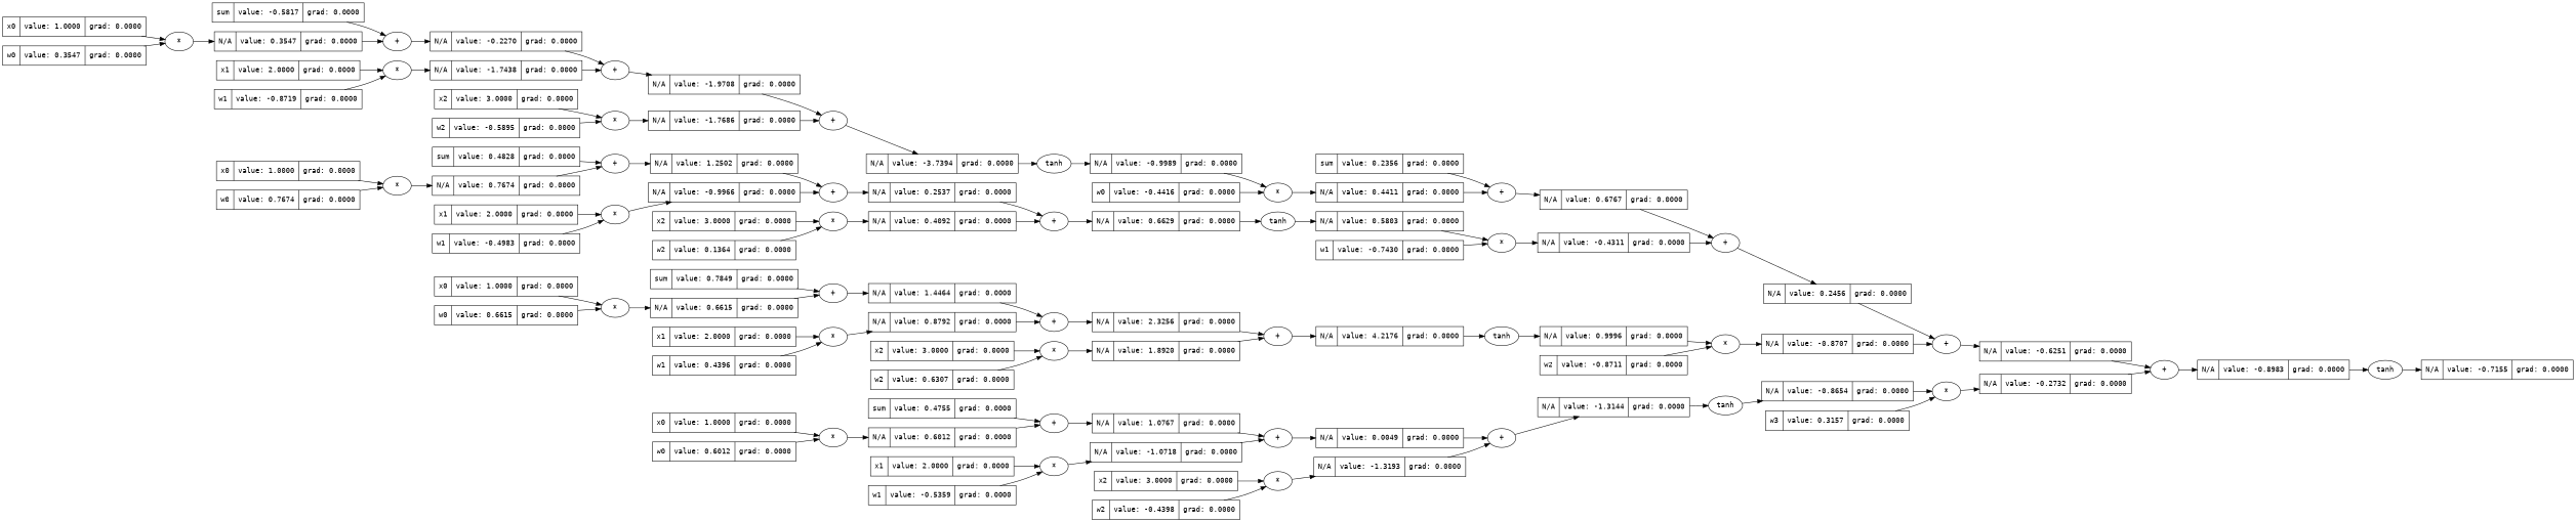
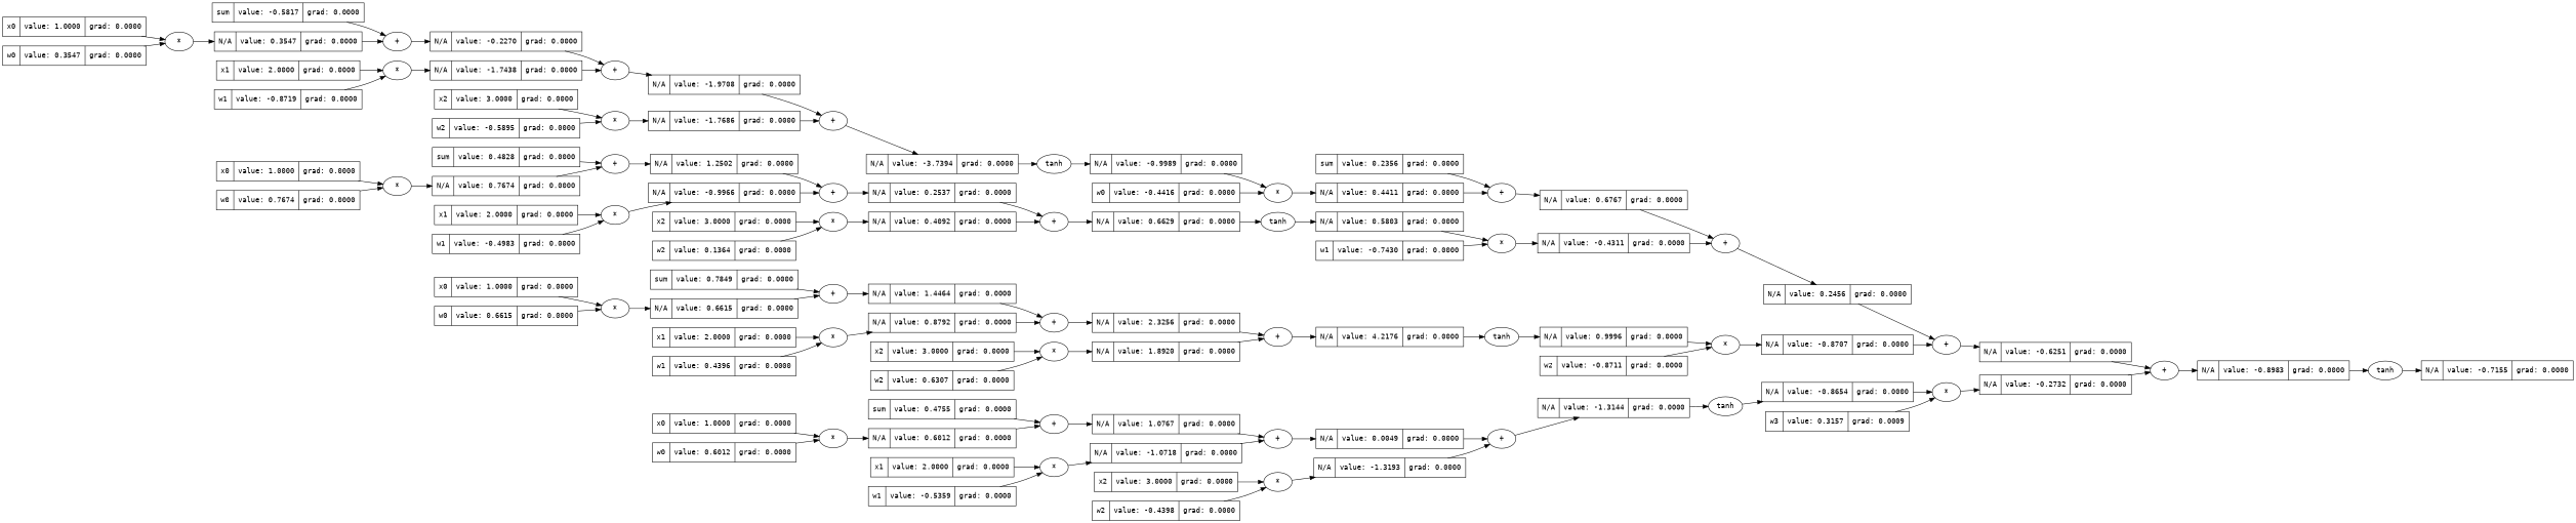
  digraph {
    rankdir=LR
    fontname="DejaVu Sans Mono"
    node [shape=record fontname="DejaVu Sans Mono"]
    edge [fontname="DejaVu Sans Mono"]
    n1 [label="{N/A | value: -0.7155 | grad: 0.0000 }"]
    n2 [label=tanh shape=""]
    n3 [label="{N/A | value: -0.8983 | grad: 0.0000 }"]
    n4 [label="+" shape=""]
    n5 [label="{N/A | value: -0.6251 | grad: 0.0000 }"]
    n6 [label="{N/A | value: -0.2732 | grad: 0.0000 }"]
    n7 [label="+" shape=""]
    n8 [label="{N/A | value: 0.2456 | grad: 0.0000 }"]
    n9 [label="{N/A | value: -0.8707 | grad: 0.0000 }"]
    n10 [label="+" shape=""]
    n11 [label="{N/A | value: 0.6767 | grad: 0.0000 }"]
    n12 [label="{N/A | value: -0.4311 | grad: 0.0000 }"]
    n13 [label="+" shape=""]
    n14 [label="{sum | value: 0.2356 | grad: 0.0000 }"]
    n15 [label="{N/A | value: 0.4411 | grad: 0.0000 }"]
    n16 [label="*" shape=""]
    n17 [label="{N/A | value: -0.9989 | grad: 0.0000 }"]
    n18 [label="{w0 | value: -0.4416 | grad: 0.0000 }"]
    n19 [label=tanh shape=""]
    n20 [label="{N/A | value: -3.7394 | grad: 0.0000 }"]
    n21 [label="+" shape=""]
    n22 [label="{N/A | value: -1.9708 | grad: 0.0000 }"]
    n23 [label="{N/A | value: -1.7686 | grad: 0.0000 }"]
    n24 [label="+" shape=""]
    n25 [label="{N/A | value: -0.2270 | grad: 0.0000 }"]
    n26 [label="{N/A | value: -1.7438 | grad: 0.0000 }"]
    n27 [label="+" shape=""]
    n28 [label="{sum | value: -0.5817 | grad: 0.0000 }"]
    n29 [label="{N/A | value: 0.3547 | grad: 0.0000 }"]
    n30 [label="*" shape=""]
    n31 [label="{x0 | value: 1.0000 | grad: 0.0000 }"]
    n32 [label="{w0 | value: 0.3547 | grad: 0.0000 }"]
    n33 [label="*" shape=""]
    n34 [label="{x1 | value: 2.0000 | grad: 0.0000 }"]
    n35 [label="{w1 | value: -0.8719 | grad: 0.0000 }"]
    n36 [label="*" shape=""]
    n37 [label="{x2 | value: 3.0000 | grad: 0.0000 }"]
    n38 [label="{w2 | value: -0.5895 | grad: 0.0000 }"]
    n39 [label="*" shape=""]
    n40 [label="{N/A | value: 0.5803 | grad: 0.0000 }"]
    n41 [label="{w1 | value: -0.7430 | grad: 0.0000 }"]
    n42 [label=tanh shape=""]
    n43 [label="{N/A | value: 0.6629 | grad: 0.0000 }"]
    n44 [label="+" shape=""]
    n45 [label="{N/A | value: 0.2537 | grad: 0.0000 }"]
    n46 [label="{N/A | value: 0.4092 | grad: 0.0000 }"]
    n47 [label="+" shape=""]
    n48 [label="{N/A | value: 1.2502 | grad: 0.0000 }"]
    n49 [label="{N/A | value: -0.9966 | grad: 0.0000 }"]
    n50 [label="+" shape=""]
    n51 [label="{sum | value: 0.4828 | grad: 0.0000 }"]
    n52 [label="{N/A | value: 0.7674 | grad: 0.0000 }"]
    n53 [label="*" shape=""]
    n54 [label="{x0 | value: 1.0000 | grad: 0.0000 }"]
    n55 [label="{w0 | value: 0.7674 | grad: 0.0000 }"]
    n56 [label="*" shape=""]
    n57 [label="{x1 | value: 2.0000 | grad: 0.0000 }"]
    n58 [label="{w1 | value: -0.4983 | grad: 0.0000 }"]
    n59 [label="*" shape=""]
    n60 [label="{x2 | value: 3.0000 | grad: 0.0000 }"]
    n61 [label="{w2 | value: 0.1364 | grad: 0.0000 }"]
    n62 [label="*" shape=""]
    n63 [label="{N/A | value: 0.9996 | grad: 0.0000 }"]
    n64 [label="{w2 | value: -0.8711 | grad: 0.0000 }"]
    n65 [label=tanh shape=""]
    n66 [label="{N/A | value: 4.2176 | grad: 0.0000 }"]
    n67 [label="+" shape=""]
    n68 [label="{N/A | value: 2.3256 | grad: 0.0000 }"]
    n69 [label="{N/A | value: 1.8920 | grad: 0.0000 }"]
    n70 [label="+" shape=""]
    n71 [label="{N/A | value: 1.4464 | grad: 0.0000 }"]
    n72 [label="{N/A | value: 0.8792 | grad: 0.0000 }"]
    n73 [label="+" shape=""]
    n74 [label="{sum | value: 0.7849 | grad: 0.0000 }"]
    n75 [label="{N/A | value: 0.6615 | grad: 0.0000 }"]
    n76 [label="*" shape=""]
    n77 [label="{x0 | value: 1.0000 | grad: 0.0000 }"]
    n78 [label="{w0 | value: 0.6615 | grad: 0.0000 }"]
    n79 [label="*" shape=""]
    n80 [label="{x1 | value: 2.0000 | grad: 0.0000 }"]
    n81 [label="{w1 | value: 0.4396 | grad: 0.0000 }"]
    n82 [label="*" shape=""]
    n83 [label="{x2 | value: 3.0000 | grad: 0.0000 }"]
    n84 [label="{w2 | value: 0.6307 | grad: 0.0000 }"]
    n85 [label="*" shape=""]
    n86 [label="{N/A | value: -0.8654 | grad: 0.0000 }"]
-   n87 [label="{w3 | value: 0.3157 | grad: 0.0000 }"]
+   n87 [label="{w3 | value: 0.3157 | grad: 0.0009 }"]
    n88 [label=tanh shape=""]
    n89 [label="{N/A | value: -1.3144 | grad: 0.0000 }"]
    n90 [label="+" shape=""]
    n91 [label="{N/A | value: 0.0049 | grad: 0.0000 }"]
    n92 [label="{N/A | value: -1.3193 | grad: 0.0000 }"]
    n93 [label="+" shape=""]
    n94 [label="{N/A | value: 1.0767 | grad: 0.0000 }"]
    n95 [label="{N/A | value: -1.0718 | grad: 0.0000 }"]
    n96 [label="+" shape=""]
    n97 [label="{sum | value: 0.4755 | grad: 0.0000 }"]
    n98 [label="{N/A | value: 0.6012 | grad: 0.0000 }"]
    n99 [label="*" shape=""]
    n100 [label="{x0 | value: 1.0000 | grad: 0.0000 }"]
    n101 [label="{w0 | value: 0.6012 | grad: 0.0000 }"]
    n102 [label="*" shape=""]
    n103 [label="{x1 | value: 2.0000 | grad: 0.0000 }"]
    n104 [label="{w1 | value: -0.5359 | grad: 0.0000 }"]
    n105 [label="*" shape=""]
    n106 [label="{x2 | value: 3.0000 | grad: 0.0000 }"]
    n107 [label="{w2 | value: -0.4398 | grad: 0.0000 }"]
    n2 -> n1
    n3 -> n2
    n4 -> n3
    n5 -> n4
    n6 -> n4
    n7 -> n5
    n8 -> n7
    n9 -> n7
    n10 -> n8
    n11 -> n10
    n12 -> n10
    n13 -> n11
    n14 -> n13
    n15 -> n13
    n16 -> n15
    n17 -> n16
    n18 -> n16
    n19 -> n17
    n20 -> n19
    n21 -> n20
    n22 -> n21
    n23 -> n21
    n24 -> n22
    n25 -> n24
    n26 -> n24
    n27 -> n25
    n28 -> n27
    n29 -> n27
    n30 -> n29
    n31 -> n30
    n32 -> n30
    n33 -> n26
    n34 -> n33
    n35 -> n33
    n36 -> n23
    n37 -> n36
    n38 -> n36
    n39 -> n12
    n40 -> n39
    n41 -> n39
    n42 -> n40
    n43 -> n42
    n44 -> n43
    n45 -> n44
    n46 -> n44
    n47 -> n45
    n48 -> n47
    n49 -> n47
    n50 -> n48
    n51 -> n50
    n52 -> n50
    n53 -> n52
    n54 -> n53
    n55 -> n53
    n56 -> n49
    n57 -> n56
    n58 -> n56
    n59 -> n46
    n60 -> n59
    n61 -> n59
    n62 -> n9
    n63 -> n62
    n64 -> n62
    n65 -> n63
    n66 -> n65
    n67 -> n66
    n68 -> n67
    n69 -> n67
    n70 -> n68
    n71 -> n70
    n72 -> n70
    n73 -> n71
    n74 -> n73
    n75 -> n73
    n76 -> n75
    n77 -> n76
    n78 -> n76
    n79 -> n72
    n80 -> n79
    n81 -> n79
    n82 -> n69
    n83 -> n82
    n84 -> n82
    n85 -> n6
    n86 -> n85
    n87 -> n85
    n88 -> n86
    n89 -> n88
    n90 -> n89
    n91 -> n90
    n92 -> n90
    n93 -> n91
    n94 -> n93
    n95 -> n93
    n96 -> n94
    n97 -> n96
    n98 -> n96
    n99 -> n98
    n100 -> n99
    n101 -> n99
    n102 -> n95
    n103 -> n102
    n104 -> n102
    n105 -> n92
    n106 -> n105
    n107 -> n105
  }
